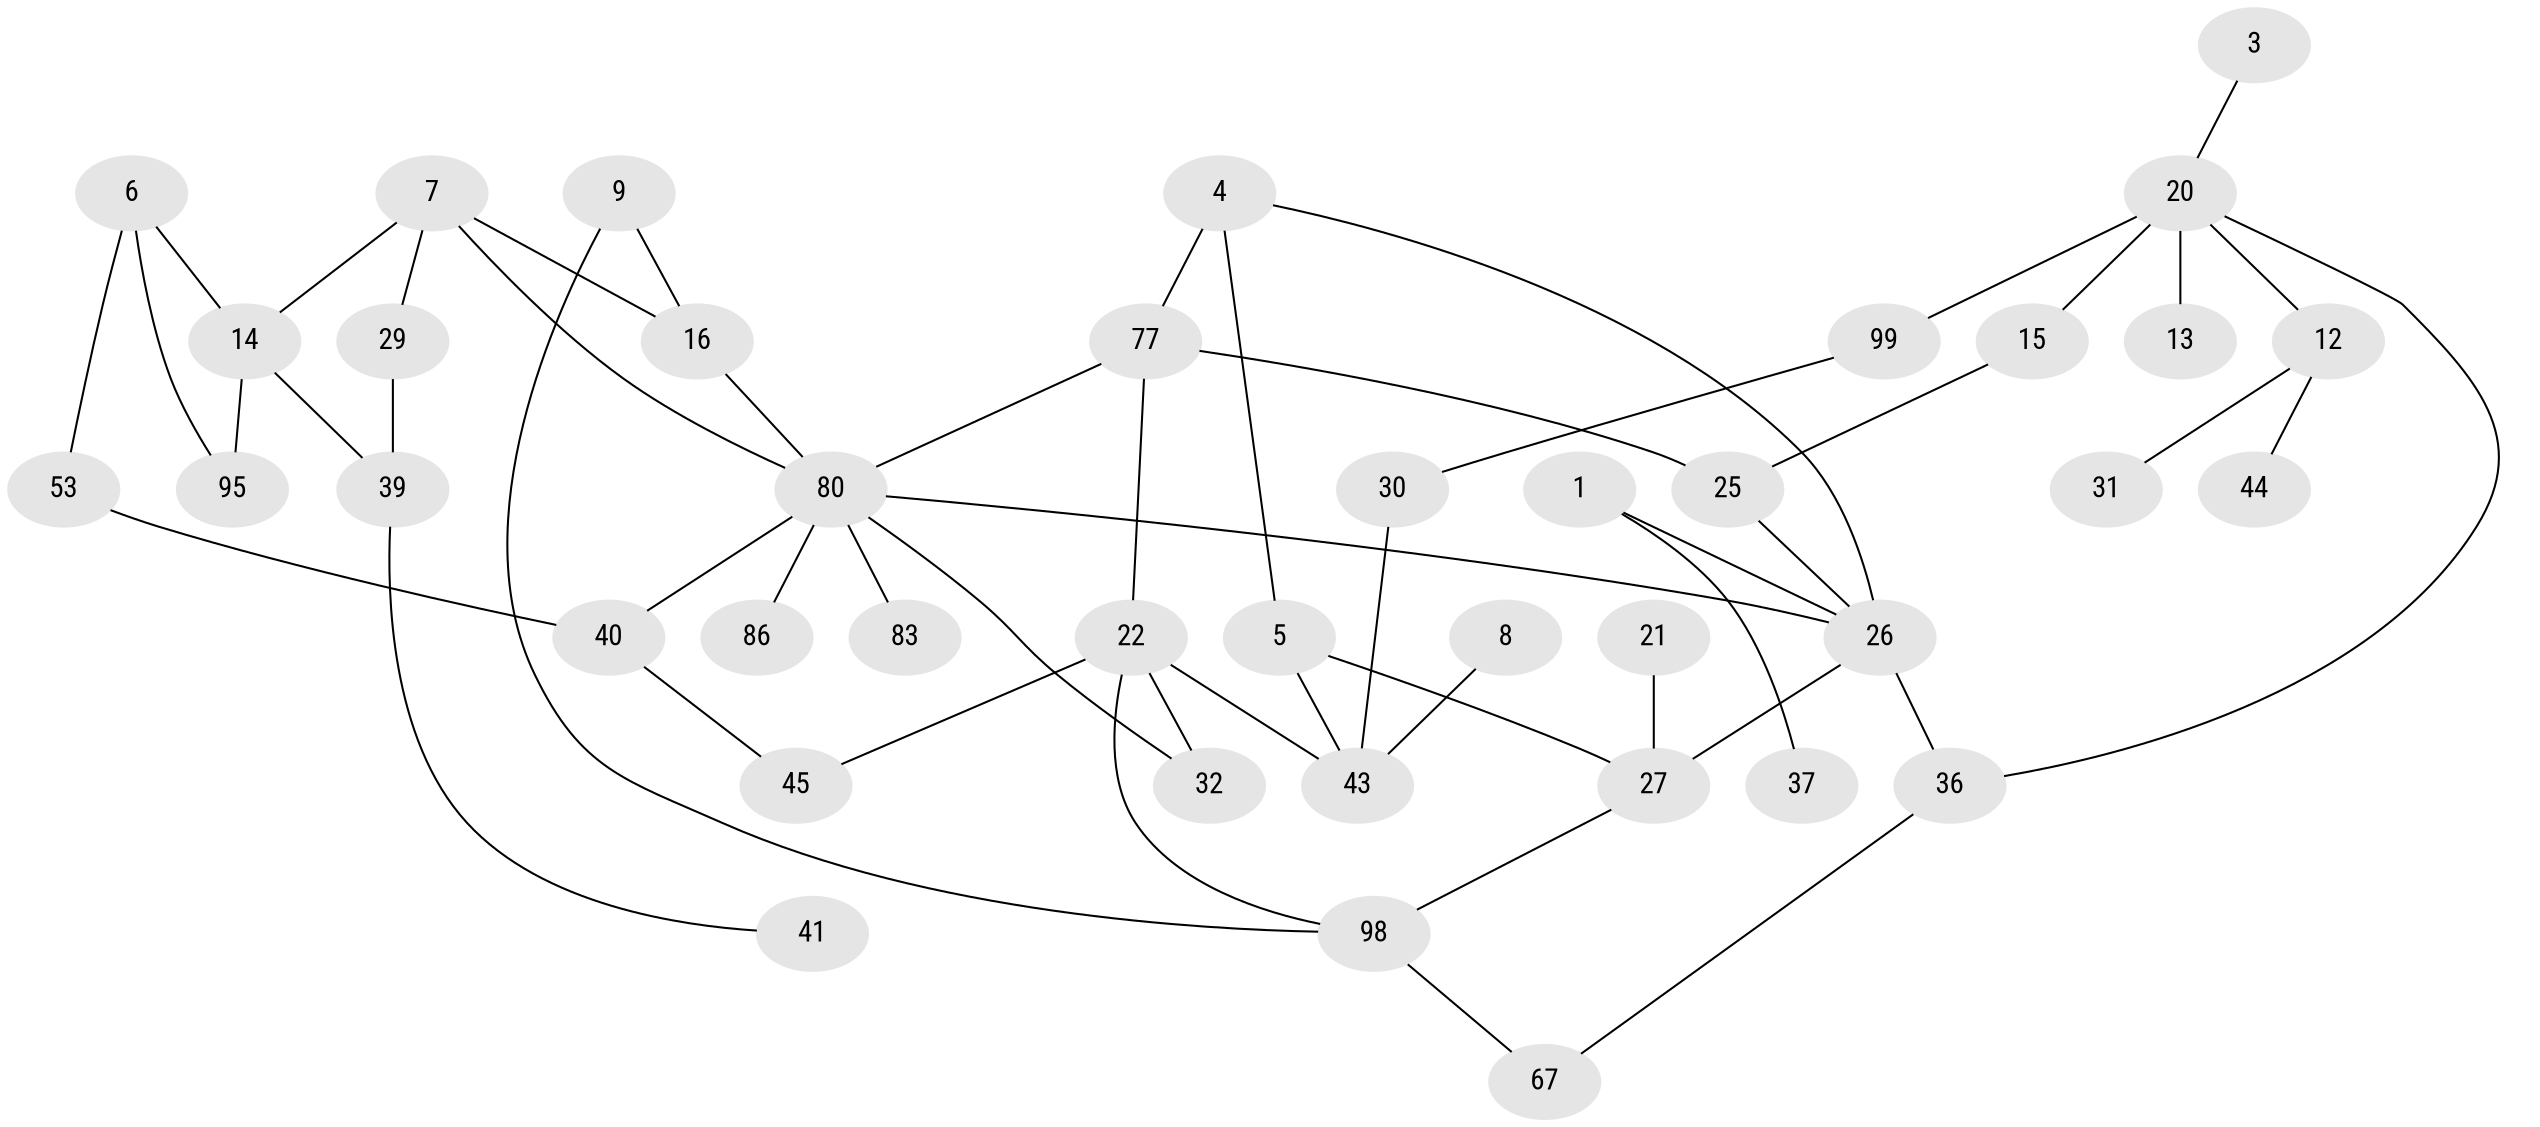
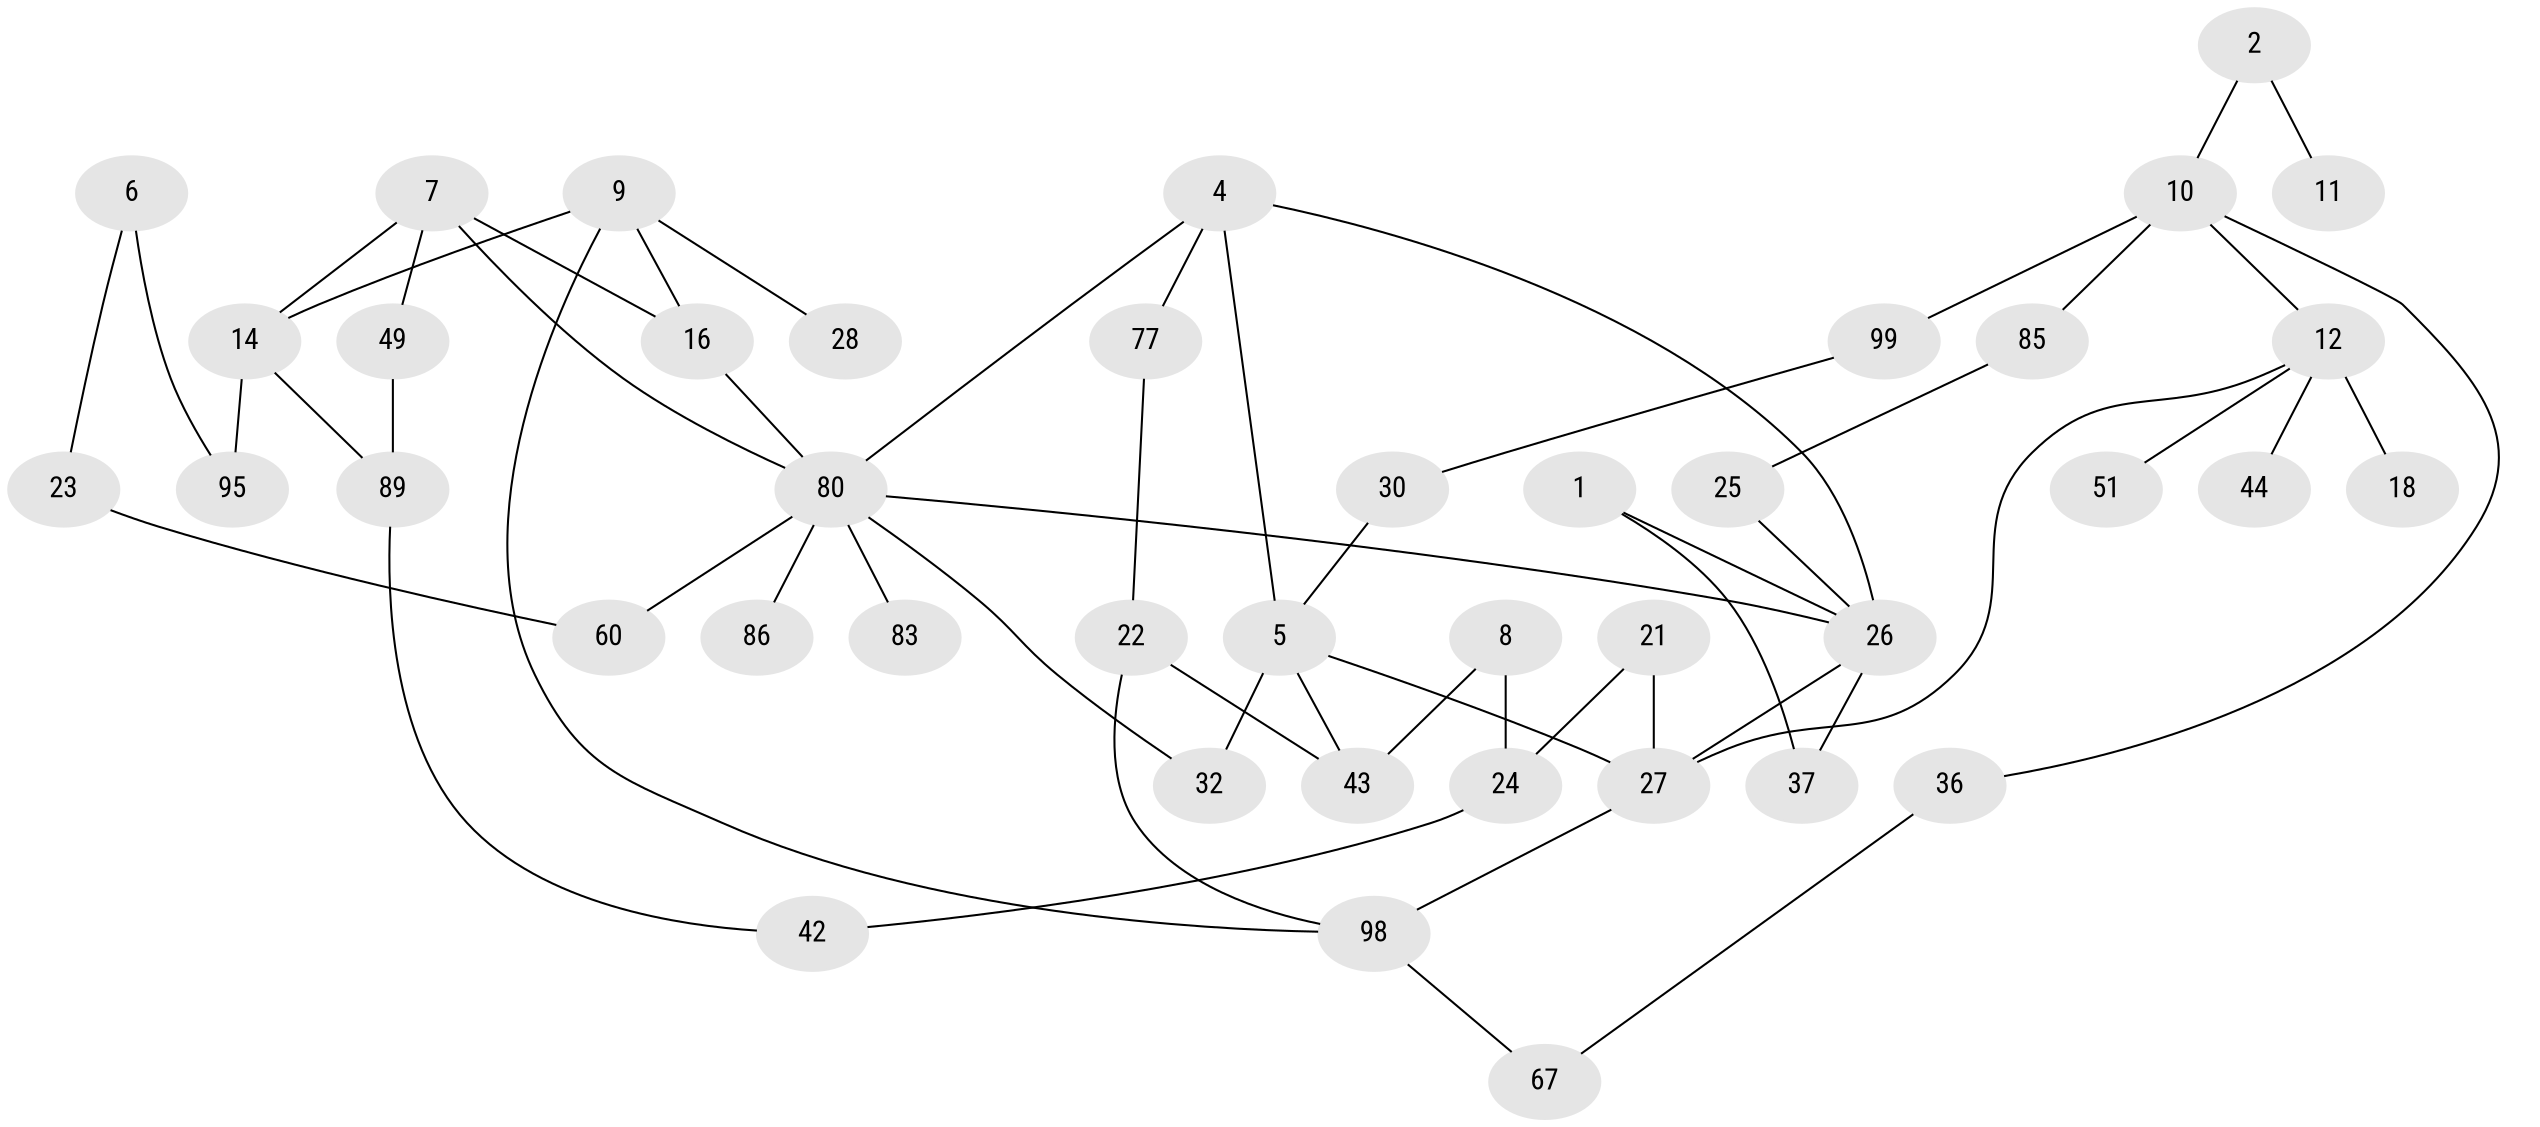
  graph {
    fontname="Roboto Condensed"
    node [color=gray90 fontname="Roboto Condensed" style=filled]
    edge [fontname="Roboto Condensed" weight=1.0]
    1
    26
    37
    27
    36
-   2 [label=3]
-   10 [label=20]
-   13
+   2
+   10
+   11
    12
-   15
+   15 [label=85]
    n12 [label=99]
    n13 [label=95]
    14
-   39
+   39 [label=89]
    4
    n17 [label=77]
    5
    n19 [label=80]
    25
    22
    43
    n23 [label=98]
    6
-   23 [label=53]
-   40
+   23
+   40 [label=60]
    7
    16
-   49 [label=29]
+   49
    32
    n31 [label=83]
    n32 [label=86]
-   41
+   41 [label=42]
    8
+   24
    9
+   28
    n38 [label=67]
-   31
+   31 [label=51]
    44
+   18
    30
-   45
    21
    1 -- 26
    1 -- 37
    26 -- 27
-   26 -- 36
+   26 -- 37
    27 -- n23
    36 -- n38
    2 -- 10
+   2 -- 11
    10 -- 36
-   10 -- 13
    10 -- 12
    10 -- 15
    10 -- n12
+   12 -- 27
    12 -- 31
    12 -- 44
+   12 -- 18
    15 -- 25
    n12 -- 30
    14 -- n13
    14 -- 39
    39 -- 41
    4 -- 26
    4 -- n17
    4 -- 5
-   n17 -- n19
-   n17 -- 25
+   4 -- n19
    n17 -- 22
    5 -- 27
    5 -- 43
    n19 -- 26
    n19 -- 40 [weight=2.0]
    n19 -- 32
    n19 -- n31
    n19 -- n32
    25 -- 26
    22 -- 43
    22 -- n23
-   22 -- 32
-   22 -- 45
+   5 -- 32
    n23 -- n38
    6 -- n13
-   6 -- 14
+   9 -- 14
    6 -- 23
    23 -- 40
-   40 -- 45
    7 -- 14
    7 -- n19
    7 -- 16
    7 -- 49
    16 -- n19
    49 -- 39 [weight=2.0]
    8 -- 43
+   8 -- 24
+   24 -- 41
    9 -- n23
    9 -- 16
-   30 -- 43
+   9 -- 28
+   30 -- 5
    21 -- 27
+   21 -- 24
  }
